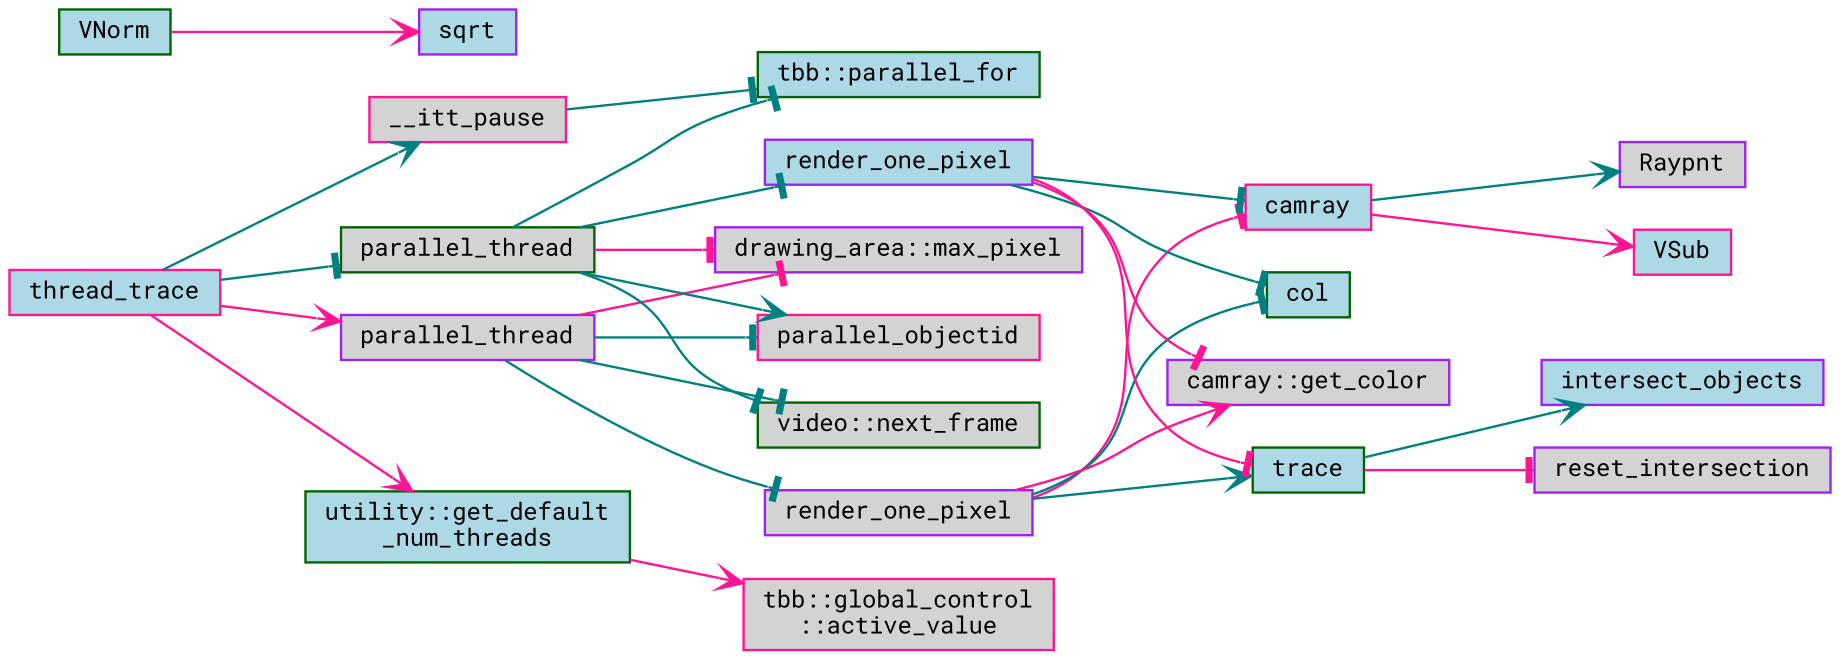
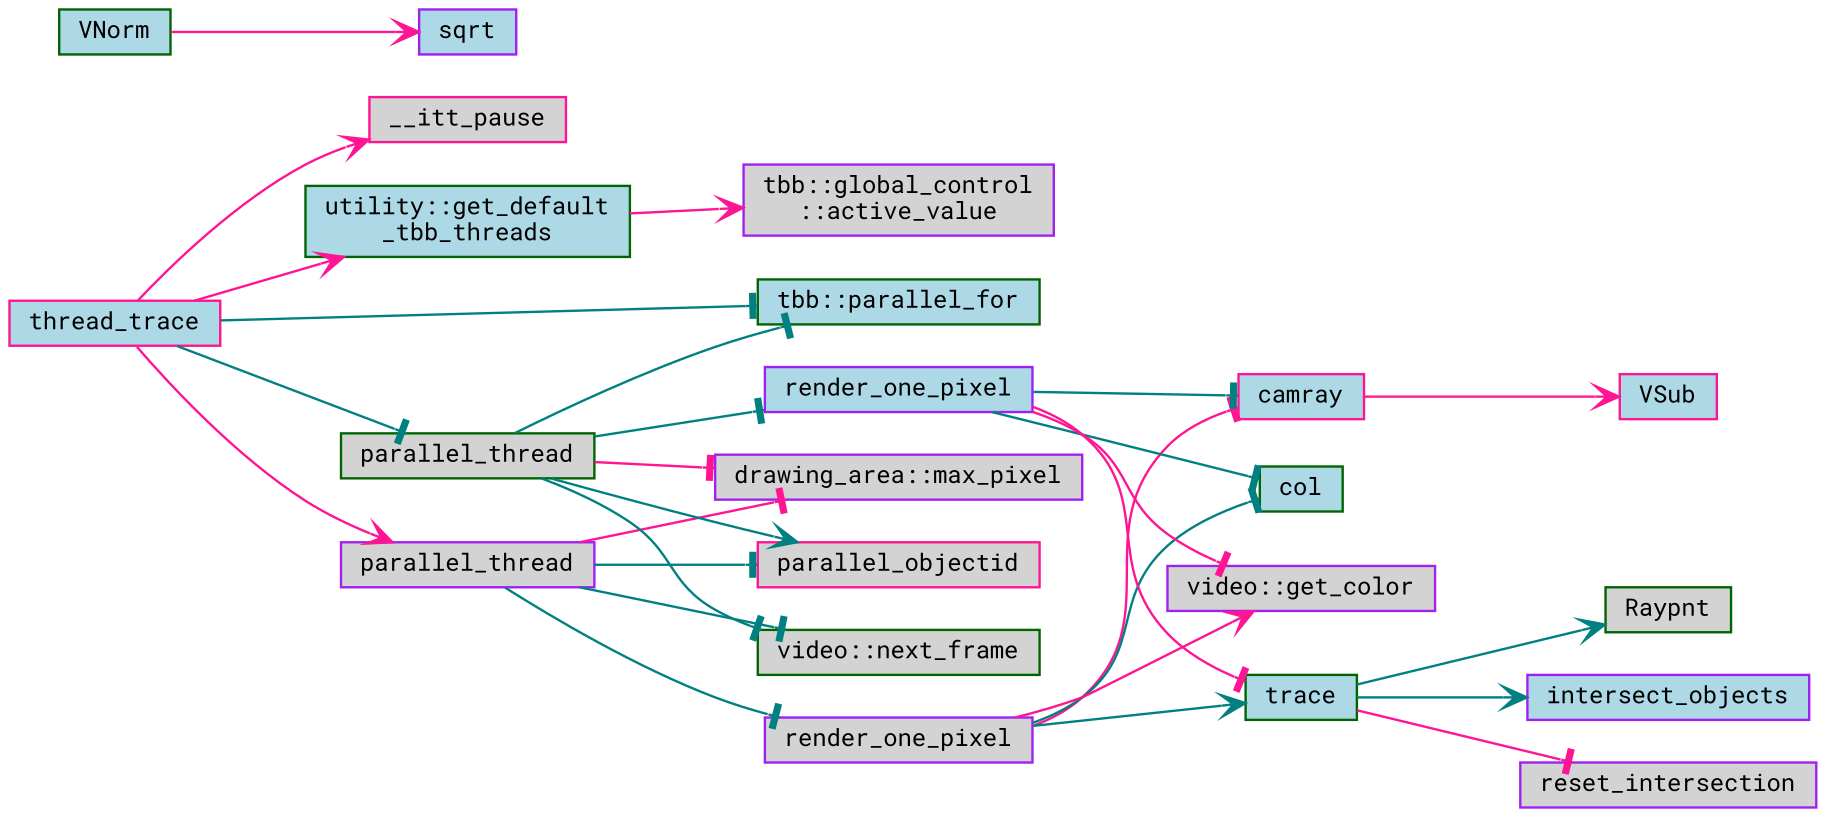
  digraph {
    fontname="Roboto Mono"
    rankdir=LR
    node [color=purple fillcolor=lightblue fontname="Roboto Mono" fontsize=10 shape=box style=filled]
    edge [arrowhead=tee color=teal fontname="Roboto Mono" fontsize=10 labelfontname=Helvetica labelfontsize=10 style=solid]
    n1 [color=deeppink fontcolor=black height=0.2 label=thread_trace width=0.4]
    n2 [color=deeppink fillcolor=lightgrey height=0.2 label=__itt_pause width=0.4]
-   n3 [color=darkgreen height=0.2 label="utility::get_default\l_num_threads" width=0.4]
+   n3 [color=darkgreen height=0.2 label="utility::get_default\l_tbb_threads" width=0.4]
    n4 [color=darkgreen height=0.2 label="tbb::parallel_for" width=0.4]
    n5 [fillcolor=lightgrey height=0.2 label=parallel_thread width=0.4]
    n6 [color=darkgreen fillcolor=lightgrey height=0.2 label=parallel_thread width=0.4]
-   n7 [color=deeppink fillcolor=lightgrey height=0.2 label="tbb::global_control\l::active_value" width=0.4]
+   n7 [fillcolor=lightgrey height=0.2 label="tbb::global_control\l::active_value" width=0.4]
    n8 [color=deeppink fillcolor=lightgrey height=0.2 label=parallel_objectid width=0.4]
    n9 [color=darkgreen fillcolor=lightgrey height=0.2 label="video::next_frame" width=0.4]
    n10 [fillcolor=lightgrey height=0.2 label="drawing_area::max_pixel" width=0.4]
    n11 [fillcolor=lightgrey height=0.2 label=render_one_pixel width=0.4]
    n12 [height=0.2 label=render_one_pixel width=0.4]
    n13 [color=deeppink height=0.2 label=camray width=0.4]
    n14 [color=darkgreen height=0.2 label=col width=0.4]
-   n15 [fillcolor=lightgrey height=0.2 label="camray::get_color" width=0.4]
+   n15 [fillcolor=lightgrey height=0.2 label="video::get_color" width=0.4]
    n16 [color=darkgreen height=0.2 label=trace width=0.4]
-   n17 [fillcolor=lightgrey height=0.2 label=Raypnt width=0.4]
+   n17 [color=darkgreen fillcolor=lightgrey height=0.2 label=Raypnt width=0.4]
    n18 [color=deeppink height=0.2 label=VSub width=0.4]
    n19 [height=0.2 label=intersect_objects width=0.4]
    n20 [fillcolor=lightgrey height=0.2 label=reset_intersection width=0.4]
    n21 [color=darkgreen height=0.2 label=VNorm width=0.4]
    n22 [height=0.2 label=sqrt width=0.4]
-   n1 -> n2 [arrowhead=vee]
+   n1 -> n2 [arrowhead=vee color=deeppink]
    n1 -> n3 [arrowhead=vee color=deeppink]
-   n2 -> n4
+   n1 -> n4
    n1 -> n5 [arrowhead=vee color=deeppink]
    n1 -> n6
    n3 -> n7 [arrowhead=vee color=deeppink]
    n5 -> n8
    n5 -> n9
    n5 -> n10 [color=deeppink]
    n5 -> n11
    n6 -> n4
    n6 -> n8 [arrowhead=vee]
    n6 -> n9
    n6 -> n10 [color=deeppink]
    n6 -> n12
    n11 -> n13 [color=deeppink]
    n11 -> n14
    n11 -> n15 [arrowhead=vee color=deeppink]
    n11 -> n16 [arrowhead=vee]
    n12 -> n13
    n12 -> n14
    n12 -> n15 [color=deeppink]
    n12 -> n16 [color=deeppink]
-   n13 -> n17 [arrowhead=vee]
+   n16 -> n17 [arrowhead=vee]
    n13 -> n18 [arrowhead=vee color=deeppink]
    n16 -> n19 [arrowhead=vee]
    n16 -> n20 [color=deeppink]
    n21 -> n22 [arrowhead=vee color=deeppink]
  }
